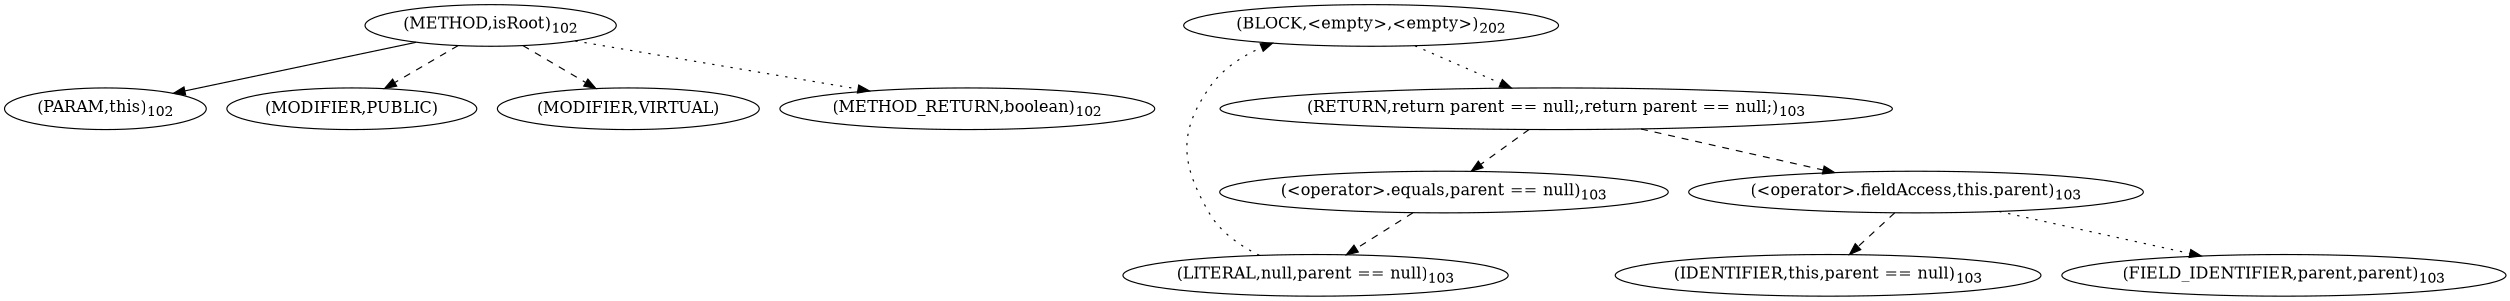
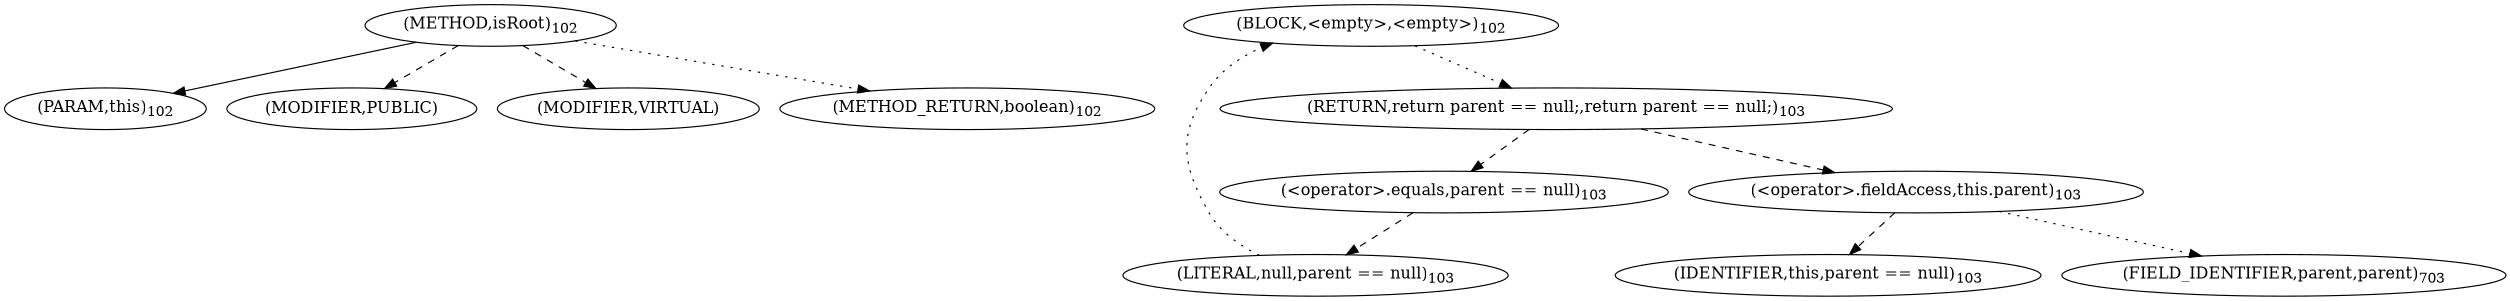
  digraph {
    edge [style=dashed]
    n1 [label=<(METHOD,isRoot)<SUB>102</SUB>>]
    n2 [label=<(PARAM,this)<SUB>102</SUB>>]
    n3 [label=<(MODIFIER,PUBLIC)>]
    n4 [label=<(MODIFIER,VIRTUAL)>]
    n5 [label=<(METHOD_RETURN,boolean)<SUB>102</SUB>>]
-   n6 [label=<(BLOCK,&lt;empty&gt;,&lt;empty&gt;)<SUB>202</SUB>>]
+   n6 [label=<(BLOCK,&lt;empty&gt;,&lt;empty&gt;)<SUB>102</SUB>>]
    n7 [label=<(RETURN,return parent == null;,return parent == null;)<SUB>103</SUB>>]
    n8 [label=<(&lt;operator&gt;.equals,parent == null)<SUB>103</SUB>>]
    n9 [label=<(&lt;operator&gt;.fieldAccess,this.parent)<SUB>103</SUB>>]
    n10 [label=<(LITERAL,null,parent == null)<SUB>103</SUB>>]
    n11 [label=<(IDENTIFIER,this,parent == null)<SUB>103</SUB>>]
-   n12 [label=<(FIELD_IDENTIFIER,parent,parent)<SUB>103</SUB>>]
+   n12 [label=<(FIELD_IDENTIFIER,parent,parent)<SUB>703</SUB>>]
    n1 -> n2 [style=solid]
    n1 -> n3
    n1 -> n4
    n1 -> n5 [style=dotted]
    n6 -> n7 [style=dotted]
    n7 -> n8
    n7 -> n9
    n8 -> n10
    n9 -> n11
    n9 -> n12 [style=dotted]
    n10 -> n6 [style=dotted]
  }
